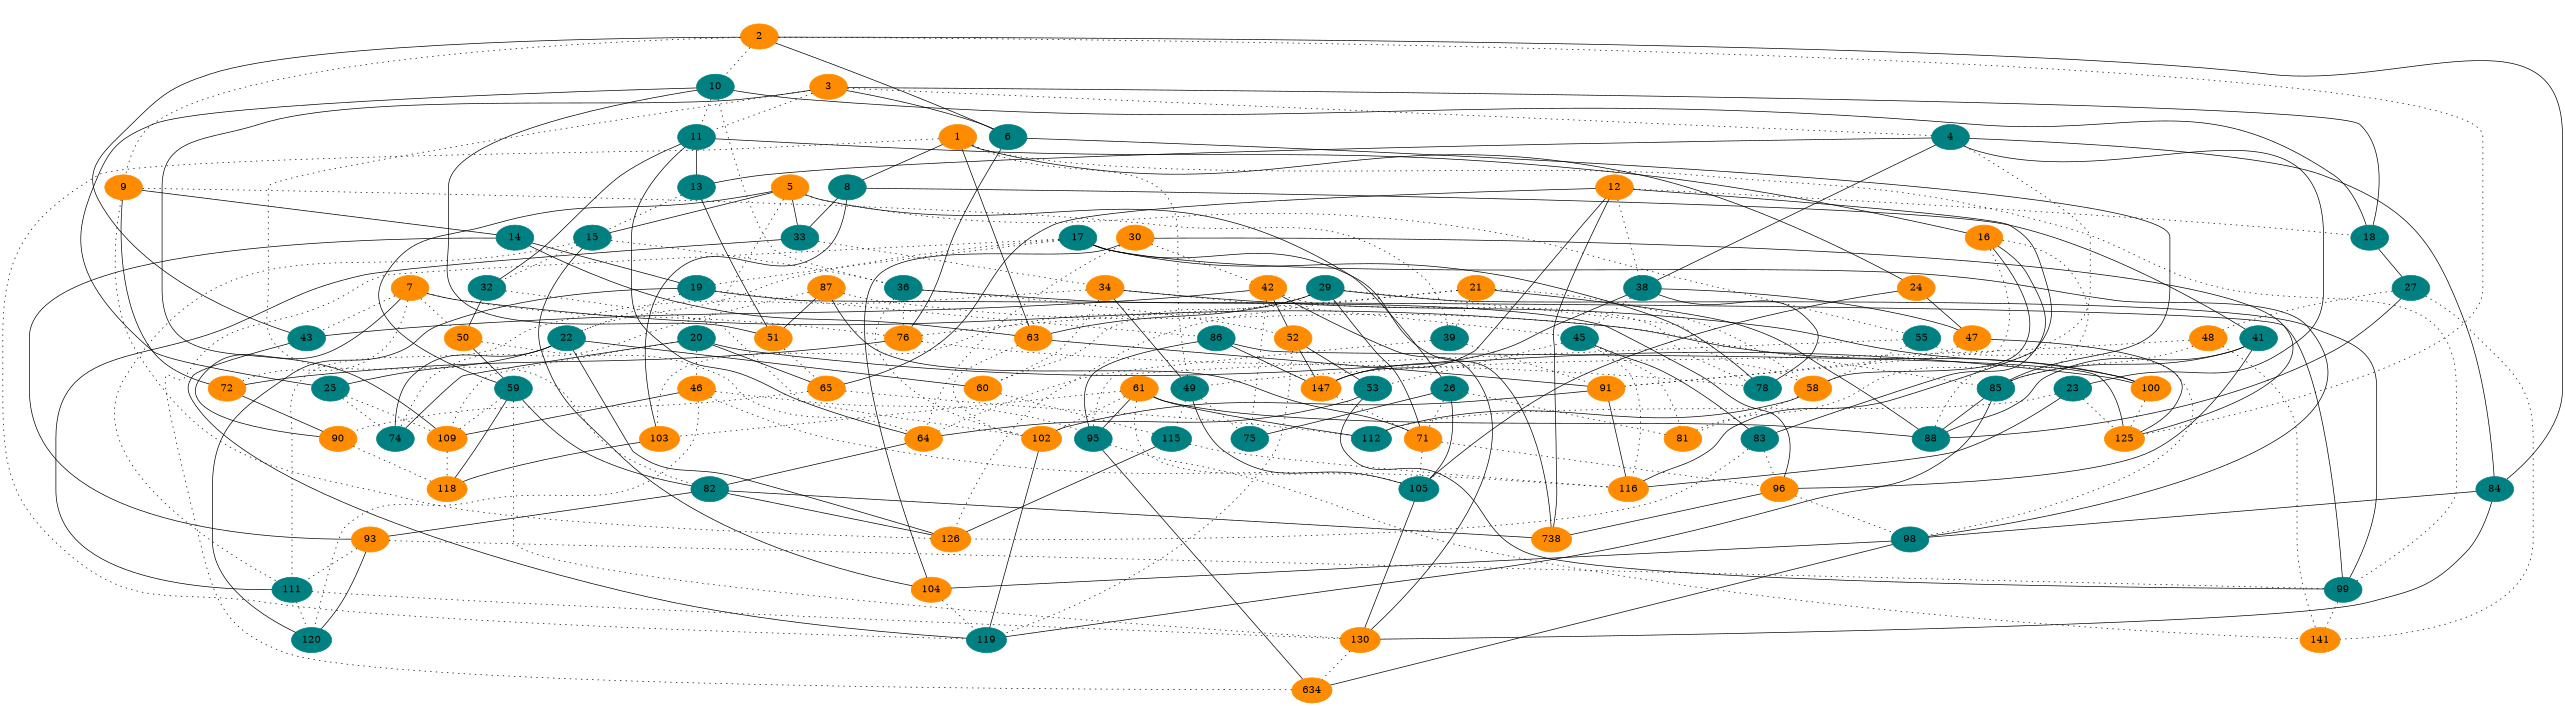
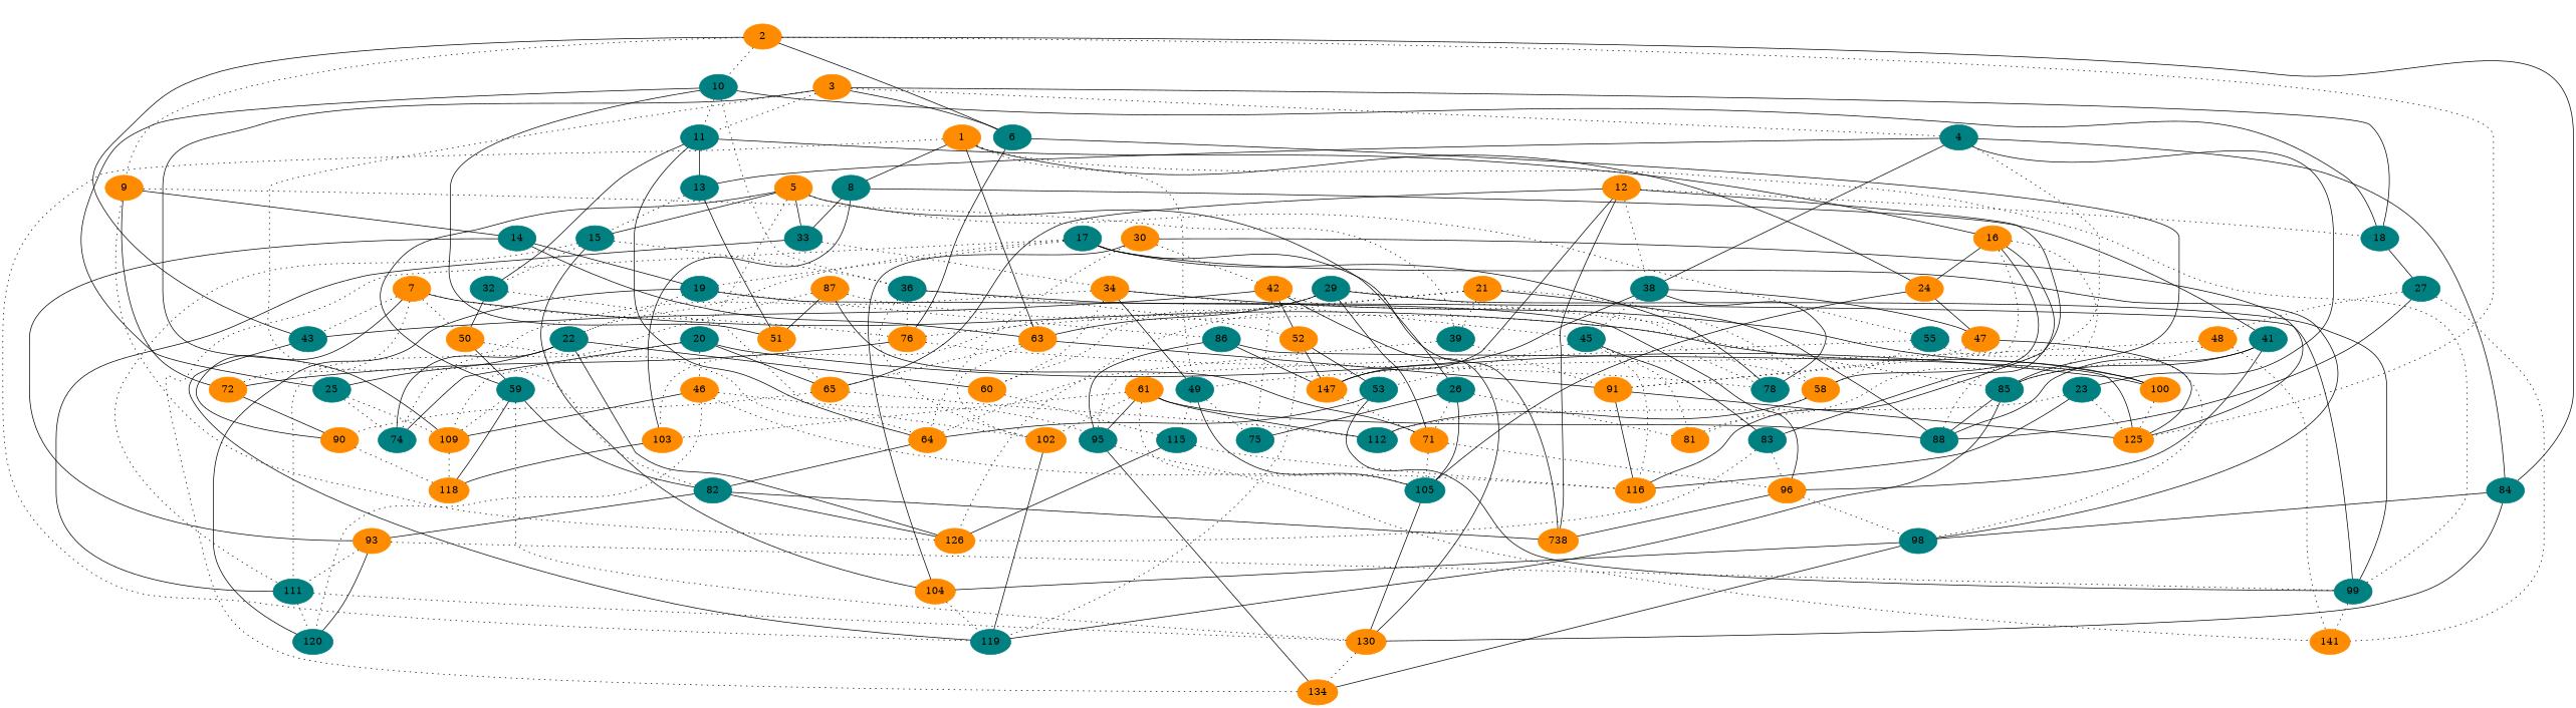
  graph {
    node [color=darkorange style=filled]
    edge [style=solid]
    1 [super="+31"]
    8 [color=teal]
    24
    49 [color=teal super="+70"]
    63 [super="+77"]
    99 [color=teal super="+101"]
    119 [color=teal super="+135"]
    33 [color=teal]
    41 [color=teal]
    103
    47
    105 [color=teal super="+128"]
    75 [color=teal]
    115 [color=teal]
    65 [super="+80"]
    91 [super="+92"]
    102 [super="+106"]
    141
    2 [super="+131"]
    6 [color=teal]
    9 [super="+107"]
    10 [color=teal super="+132"]
    43 [color=teal]
    84 [color=teal]
    125 [super="+145"]
    n26 [label=76 super="+127"]
    85 [color=teal super="+117"]
    72
    14 [color=teal]
    39 [color=teal]
    126 [super="+136"]
    11 [color=teal super="+51"]
    18 [color=teal]
    25 [color=teal]
    36 [color=teal super="+54"]
    n36 [label=51]
    98 [color=teal super="+122"]
    130 [super="+137"]
    3 [super="+76"]
    4 [color=teal super="+79"]
    82 [color=teal super="+146"]
    109 [super="+140"]
    13 [color=teal]
    23 [color=teal]
    38 [color=teal super="+87"]
    81
    16 [super="+143"]
    32 [color=teal]
    64 [super="+89"]
    27 [color=teal]
    n51 [label=738]
    93 [super="+129"]
    118
    15 [color=teal super="+57"]
    116 [super="+133"]
    112 [color=teal]
    147
    78 [color=teal]
    45 [color=teal super="+69"]
    5 [super="+28"]
    20 [color=teal super="+121"]
    26 [color=teal super="+35"]
    55 [color=teal]
    59 [color=teal super="+144"]
    104
    111 [color=teal super="+124"]
    100
    46 [super="+114"]
    74 [color=teal]
    71 [super="+123"]
    34 [super="+110"]
    58 [super="+68"]
    95 [color=teal super="+108"]
    88 [color=teal super="+97"]
    7 [super="+94"]
    50
    90
    96 [super="+139"]
    19 [color=teal super="+67"]
    52 [super="+113"]
    83 [color=teal]
    12 [super="+44"]
    22 [color=teal super="+62"]
    86 [color=teal]
    120 [color=teal]
    17 [color=teal super="+40"]
-   134 [label=634]
+   134
    60
    48
    21
    29 [color=teal super="+73"]
    42 [super="+148"]
    30
    53 [color=teal]
    n95 [label=87]
    61 [super="+142"]
    1 -- 8
    1 -- 24
    1 -- 49 [style=dotted]
    1 -- 63
    1 -- 99 [style=dotted]
    1 -- 119 [style=dotted]
    8 -- 33
    8 -- 41
    8 -- 103
    24 -- 47
    24 -- 105
    49 -- 105
    49 -- 75 [style=dotted]
    49 -- 115 [style=dotted]
+   63 -- 65 [style=dotted]
    63 -- 91
    63 -- 102 [style=dotted]
    99 -- 141 [style=dotted]
    33 -- 111
    33 -- 34 [style=dotted]
    41 -- 85
    41 -- 88
    41 -- 96
    103 -- 118
    47 -- 91 [style=dotted]
    47 -- 125
    105 -- 130
    115 -- 126
    115 -- 116 [style=dotted]
    65 -- 112 [style=dotted]
    65 -- 90 [style=dotted]
-   91 -- 102
+   91 -- 125
    91 -- 116
    102 -- 119
    2 -- 6
    2 -- 9 [style=dotted]
    2 -- 10 [style=dotted]
    2 -- 43
    2 -- 84
    2 -- 125 [style=dotted]
    6 -- n26
    6 -- 85
    9 -- 72
    9 -- 14
    9 -- 39 [style=dotted]
    9 -- 126 [style=dotted]
    10 -- 11 [style=dotted]
    10 -- 18
    10 -- 25
    10 -- 36 [style=dotted]
    10 -- n36
    43 -- 119
    84 -- 98
    84 -- 130
    n26 -- 72
    n26 -- 78 [style=dotted]
    85 -- 119
    85 -- 88
    72 -- 90
    14 -- 63
    14 -- 93
    14 -- 19
    39 -- 91 [style=dotted]
    39 -- 64 [style=dotted]
    11 -- 13
    11 -- 16
    11 -- 32
    11 -- 64
    18 -- 27
    25 -- 109 [style=dotted]
    25 -- 74 [style=dotted]
    36 -- 102 [style=dotted]
    36 -- n26 [style=dotted]
    36 -- 96
    36 -- 52 [style=dotted]
    n36 -- 65 [style=dotted]
    98 -- 104
    98 -- 134
    130 -- 134 [style=dotted]
    3 -- 6
    3 -- 11 [style=dotted]
    3 -- 18
    3 -- 4 [style=dotted]
    3 -- 82 [style=dotted]
    3 -- 109
    4 -- 84
    4 -- 13
    4 -- 23
    4 -- 38
    4 -- 81 [style=dotted]
    82 -- 126
    82 -- n51
    82 -- 93
    109 -- 118 [style=dotted]
    13 -- n36
    13 -- 15 [style=dotted]
    23 -- 125 [style=dotted]
    23 -- 116
    23 -- 112 [style=dotted]
    38 -- 47
    38 -- 147
    38 -- 78
    38 -- 45 [style=dotted]
+   16 -- 24
    16 -- 91 [style=dotted]
    16 -- 58
    16 -- 88 [style=dotted]
    16 -- 83
    32 -- 102 [style=dotted]
    32 -- 50
    64 -- 82
    27 -- 141 [style=dotted]
    27 -- 88
    27 -- 48 [style=dotted]
    93 -- 99 [style=dotted]
    93 -- 111 [style=dotted]
    93 -- 120
    15 -- 36 [style=dotted]
    15 -- 32 [style=dotted]
    15 -- 104
    15 -- 111 [style=dotted]
    147 -- 71 [style=dotted]
    45 -- 81 [style=dotted]
    45 -- 116 [style=dotted]
    45 -- 83
    45 -- 53 [style=dotted]
    5 -- 33
    5 -- 15
    5 -- 20 [style=dotted]
    5 -- 26
    5 -- 55 [style=dotted]
    5 -- 59
    20 -- 65
    20 -- 109 [style=dotted]
    20 -- 100
    20 -- 46 [style=dotted]
    20 -- 74
    26 -- 105
    26 -- 75 [weight=2]
    26 -- 81 [style=dotted]
    26 -- 71 [style=dotted]
    55 -- 98 [style=dotted]
    55 -- 58 [style=dotted]
    55 -- 95 [style=dotted]
    59 -- 130 [style=dotted]
    59 -- 82
    59 -- 109 [style=dotted]
    59 -- 118
    104 -- 119 [style=dotted]
    111 -- 130 [style=dotted]
    111 -- 120 [style=dotted]
    100 -- 125 [style=dotted]
    46 -- 109
    46 -- 116 [style=dotted]
    46 -- 95 [style=dotted]
    46 -- 120 [style=dotted]
    71 -- 105 [style=dotted]
    71 -- 96 [style=dotted]
    34 -- 49
    34 -- 45 [style=dotted]
    34 -- 111 [style=dotted]
    34 -- 100
    34 -- 60 [style=dotted]
    58 -- 81 [style=dotted]
    58 -- 112
    95 -- 141 [style=dotted]
    95 -- 134
    7 -- 43 [style=dotted]
    7 -- n26 [style=dotted]
    7 -- 72 [style=dotted]
    7 -- 100
    7 -- 50 [style=dotted]
    7 -- 90
    50 -- 64 [style=dotted]
    50 -- 59
    90 -- 118 [style=dotted]
    96 -- 98 [style=dotted]
    96 -- n51
    19 -- 99
    19 -- 22 [style=dotted]
    19 -- 86 [style=dotted]
    19 -- 120
    52 -- 119 [style=dotted]
    52 -- 147
    52 -- 53
    83 -- 126 [style=dotted]
    83 -- 96 [style=dotted]
    12 -- 65
    12 -- 18 [style=dotted]
    12 -- 38 [style=dotted]
    12 -- n51
    12 -- 116
    12 -- 147
    22 -- 126
    22 -- 25
    22 -- 74
    22 -- 60
    86 -- 125
    86 -- 147
    86 -- 95
    17 -- 98
    17 -- n51
    17 -- 78
    17 -- 19 [style=dotted]
    17 -- 22 [style=dotted]
    17 -- 134 [style=dotted]
    60 -- 115 [style=dotted]
    48 -- 49 [style=dotted]
    48 -- 141 [style=dotted]
    48 -- 85 [style=dotted]
    21 -- n26 [style=dotted]
    21 -- 39 [style=dotted]
    21 -- 126 [style=dotted]
    21 -- 58 [style=dotted]
    21 -- 88
    29 -- 63
    29 -- 99
    29 -- 103 [style=dotted]
    29 -- 71
    29 -- 58 [style=dotted]
    29 -- 60 [style=dotted]
    42 -- 75 [style=dotted]
    42 -- 43
    42 -- 130
    42 -- 78 [style=dotted]
    42 -- 52
    30 -- 125
    30 -- 64 [style=dotted]
    30 -- 104
    30 -- 42 [style=dotted]
    53 -- 99
    53 -- 64
    n95 -- 85 [style=dotted]
    n95 -- n36
    n95 -- 74 [style=dotted]
    n95 -- 71
    61 -- 103 [style=dotted]
    61 -- 105 [style=dotted]
    61 -- 102 [style=dotted]
    61 -- 112
    61 -- 95
    61 -- 88
  }
